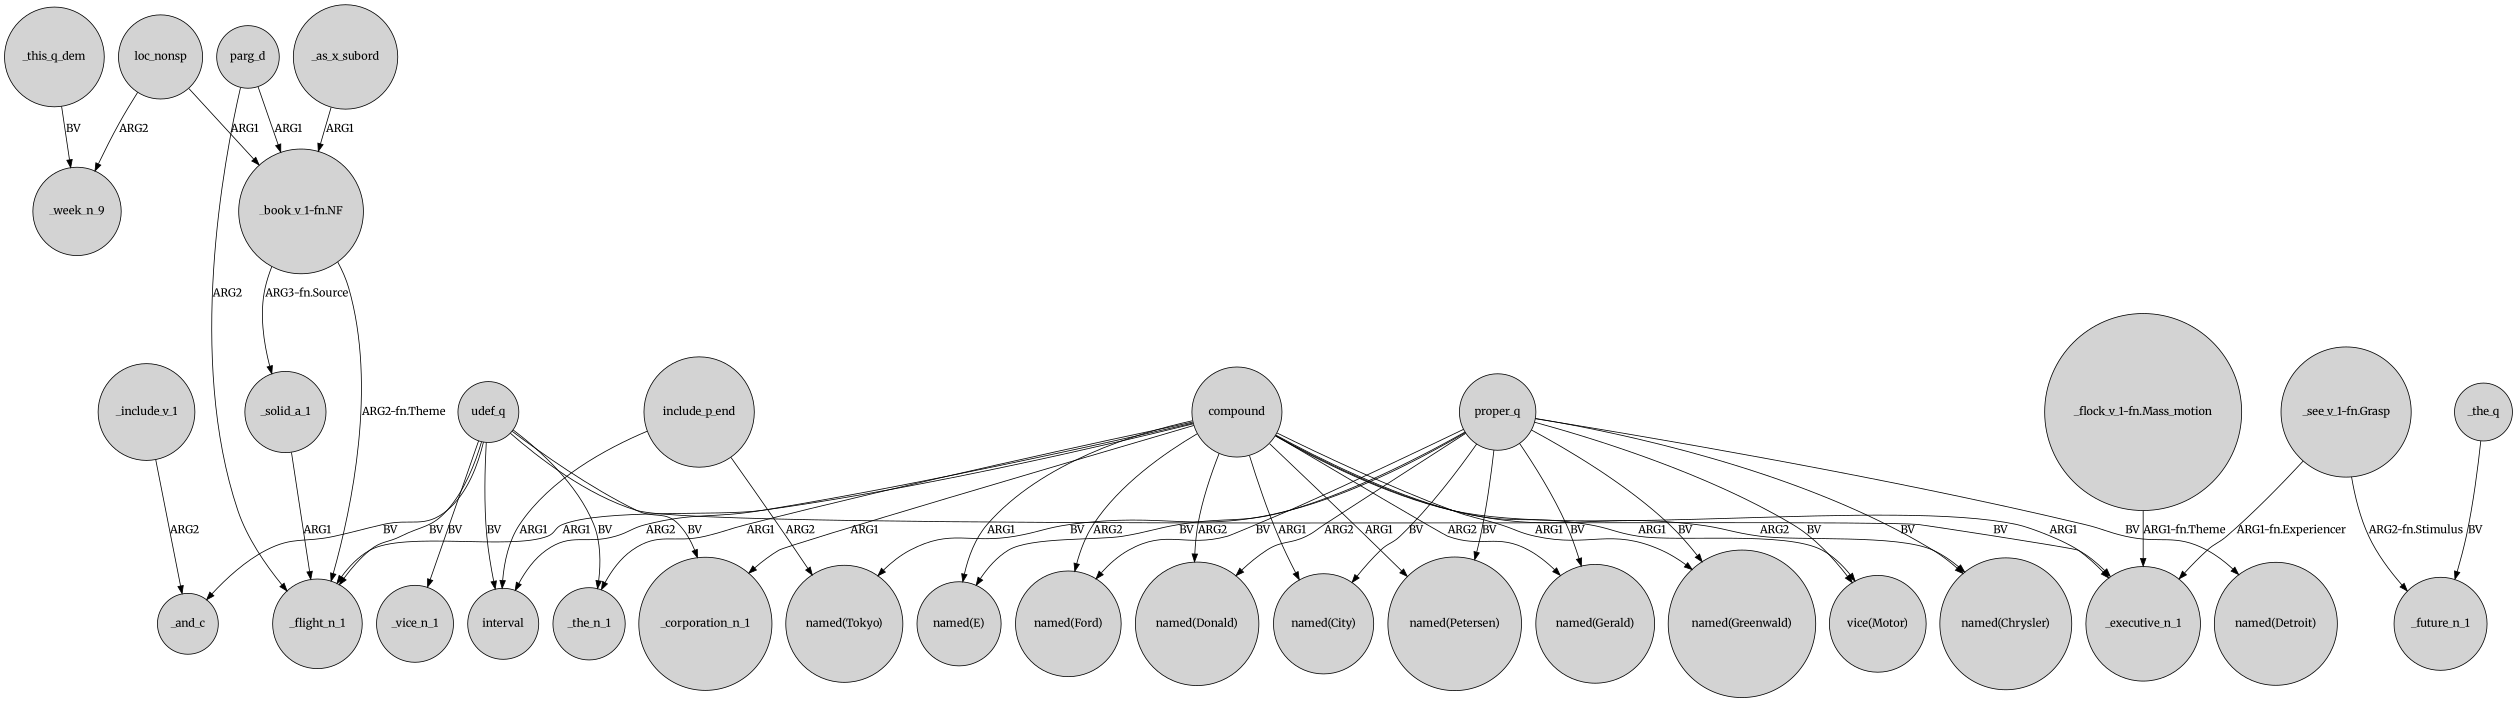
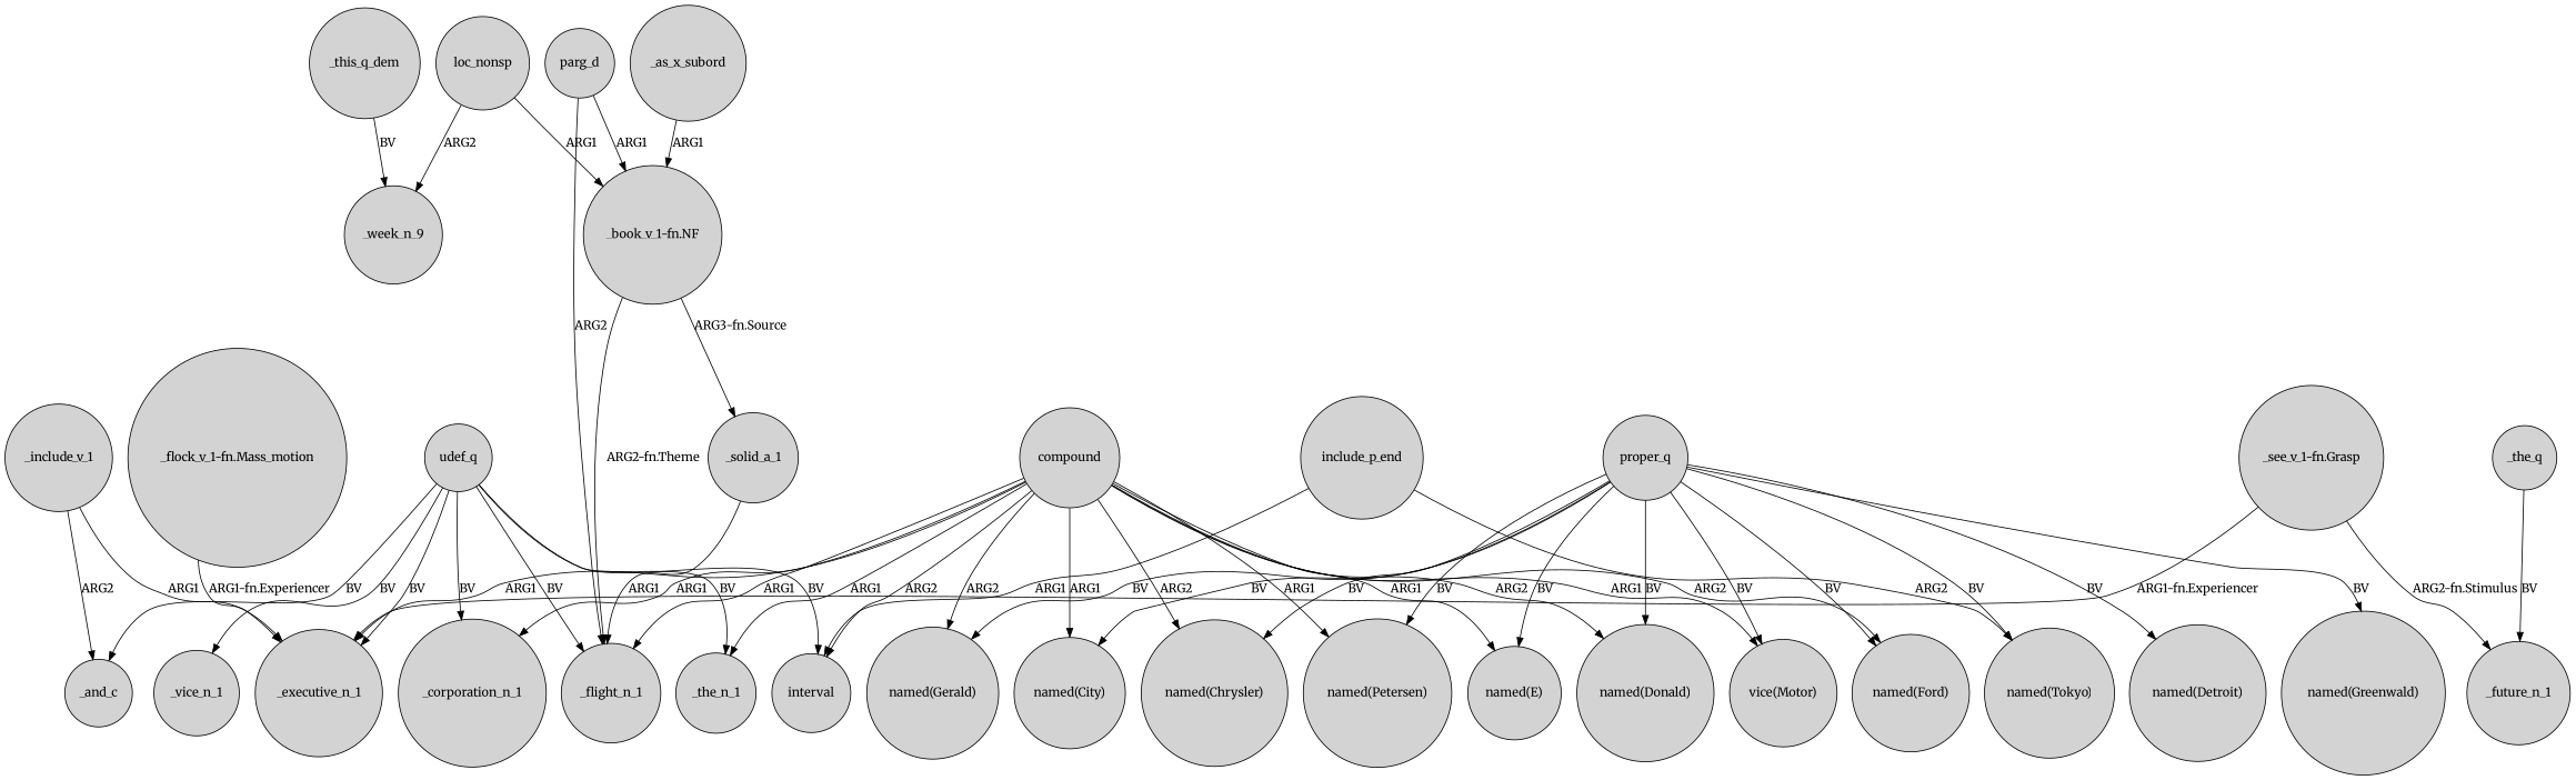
  digraph {
    fontname=Merriweather
    node [fontname=Merriweather shape=circle style=filled]
    edge [fontname=Merriweather]
    _include_v_1
    _and_c
    _executive_n_1
    "_book_v_1-fn.NF"
    _flight_n_1
    _solid_a_1
    udef_q
    n8 [label=_the_n_1]
    _vice_n_1
    _corporation_n_1
    interval
    compound
    "named(Greenwald)"
    "named(Petersen)"
    n15 [label="vice(Motor)"]
    "named(Gerald)"
    "named(E)"
    "named(Donald)"
    "named(Chrysler)"
    "named(City)"
    "named(Ford)"
    _the_q
    _future_n_1
    loc_nonsp
    n25 [label=_week_n_9]
    n26 [label=include_p_end]
    "named(Tokyo)"
    _as_x_subord
    "_flock_v_1-fn.Mass_motion"
    "_see_v_1-fn.Grasp"
    proper_q
    "named(Detroit)"
    parg_d
    _this_q_dem
    _include_v_1 -> _and_c [label=ARG2]
+   _include_v_1 -> _executive_n_1 [label=ARG1]
    "_book_v_1-fn.NF" -> _flight_n_1 [label="ARG2-fn.Theme"]
    "_book_v_1-fn.NF" -> _solid_a_1 [label="ARG3-fn.Source"]
    _solid_a_1 -> _flight_n_1 [label=ARG1]
    udef_q -> _and_c [label=BV]
    udef_q -> _executive_n_1 [label=BV]
    udef_q -> _flight_n_1 [label=BV]
    udef_q -> n8 [label=BV]
    udef_q -> _vice_n_1 [label=BV]
    udef_q -> _corporation_n_1 [label=BV]
    udef_q -> interval [label=BV]
    compound -> _executive_n_1 [label=ARG1]
    compound -> _flight_n_1 [label=ARG1]
    compound -> n8 [label=ARG1]
    compound -> _corporation_n_1 [label=ARG1]
    compound -> interval [label=ARG2]
-   compound -> "named(Greenwald)" [label=ARG1]
    compound -> "named(Petersen)" [label=ARG1]
    compound -> n15 [label=ARG1]
    compound -> "named(Gerald)" [label=ARG2]
    compound -> "named(E)" [label=ARG1]
    compound -> "named(Donald)" [label=ARG2]
    compound -> "named(Chrysler)" [label=ARG2]
    compound -> "named(City)" [label=ARG1]
    compound -> "named(Ford)" [label=ARG2]
    _the_q -> _future_n_1 [label=BV]
    loc_nonsp -> "_book_v_1-fn.NF" [label=ARG1]
    loc_nonsp -> n25 [label=ARG2]
    n26 -> interval [label=ARG1]
    n26 -> "named(Tokyo)" [label=ARG2]
    _as_x_subord -> "_book_v_1-fn.NF" [label=ARG1]
-   "_flock_v_1-fn.Mass_motion" -> _executive_n_1 [label="ARG1-fn.Theme"]
+   "_flock_v_1-fn.Mass_motion" -> _executive_n_1 [label="ARG1-fn.Experiencer"]
    "_see_v_1-fn.Grasp" -> _executive_n_1 [label="ARG1-fn.Experiencer"]
    "_see_v_1-fn.Grasp" -> _future_n_1 [label="ARG2-fn.Stimulus"]
    proper_q -> "named(Greenwald)" [label=BV]
    proper_q -> "named(Petersen)" [label=BV]
    proper_q -> n15 [label=BV]
    proper_q -> "named(Gerald)" [label=BV]
    proper_q -> "named(E)" [label=BV]
-   proper_q -> "named(Donald)" [label=ARG2]
+   proper_q -> "named(Donald)" [label=BV]
    proper_q -> "named(Chrysler)" [label=BV]
    proper_q -> "named(City)" [label=BV]
    proper_q -> "named(Ford)" [label=BV]
    proper_q -> "named(Tokyo)" [label=BV]
    proper_q -> "named(Detroit)" [label=BV]
    parg_d -> "_book_v_1-fn.NF" [label=ARG1]
    parg_d -> _flight_n_1 [label=ARG2]
    _this_q_dem -> n25 [label=BV]
  }
